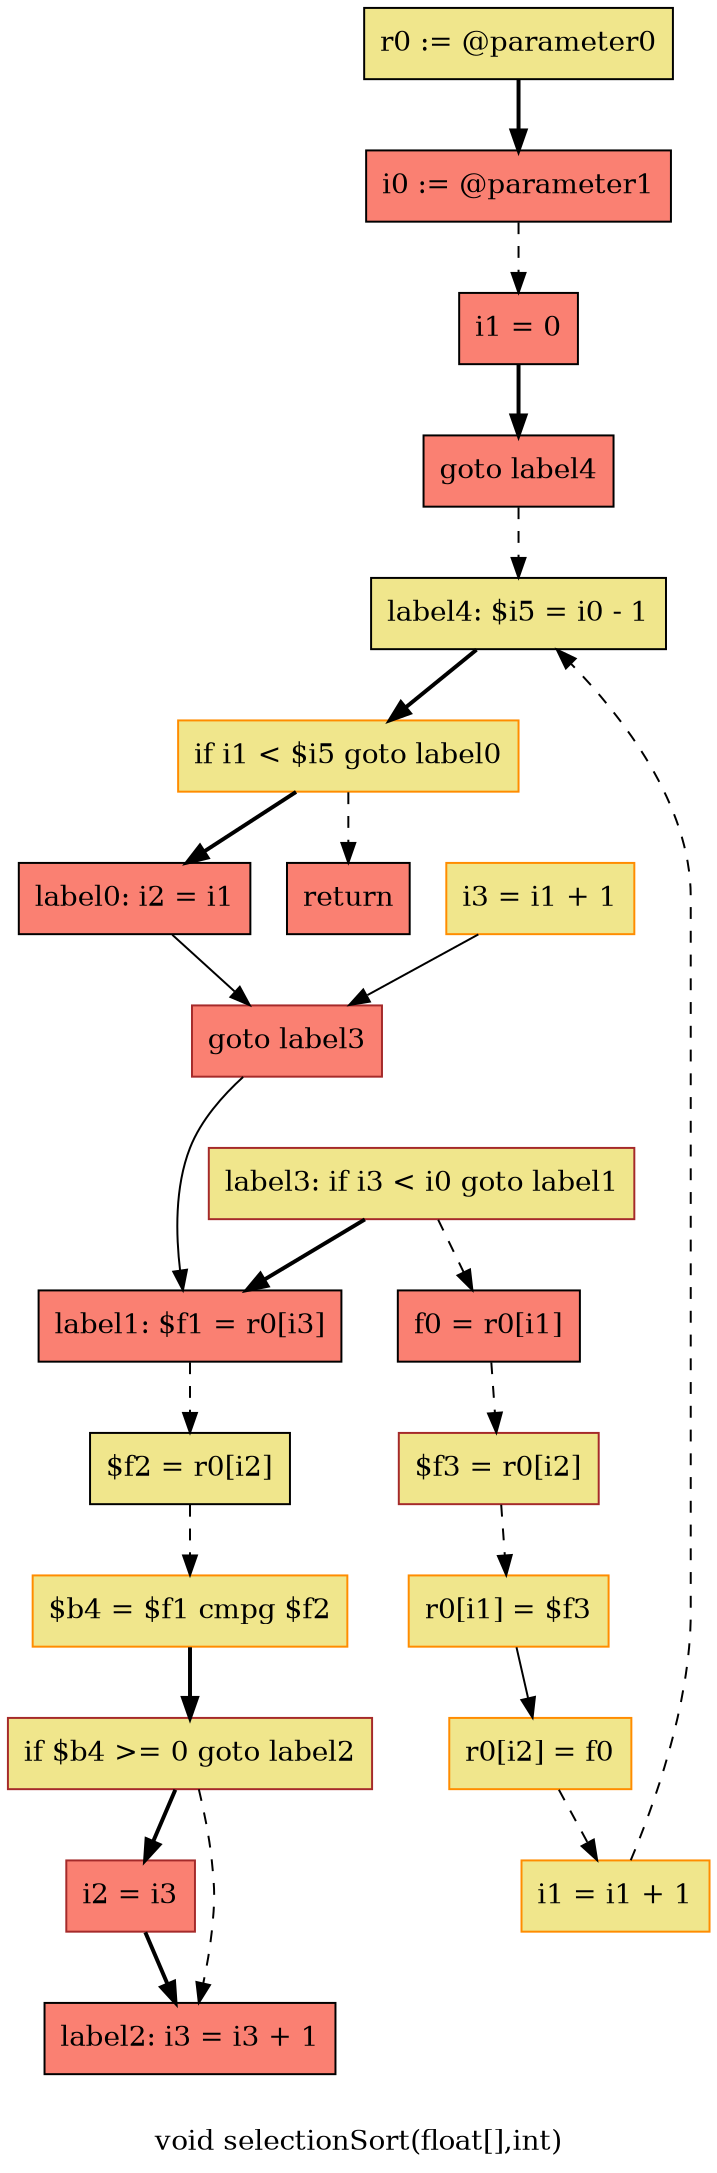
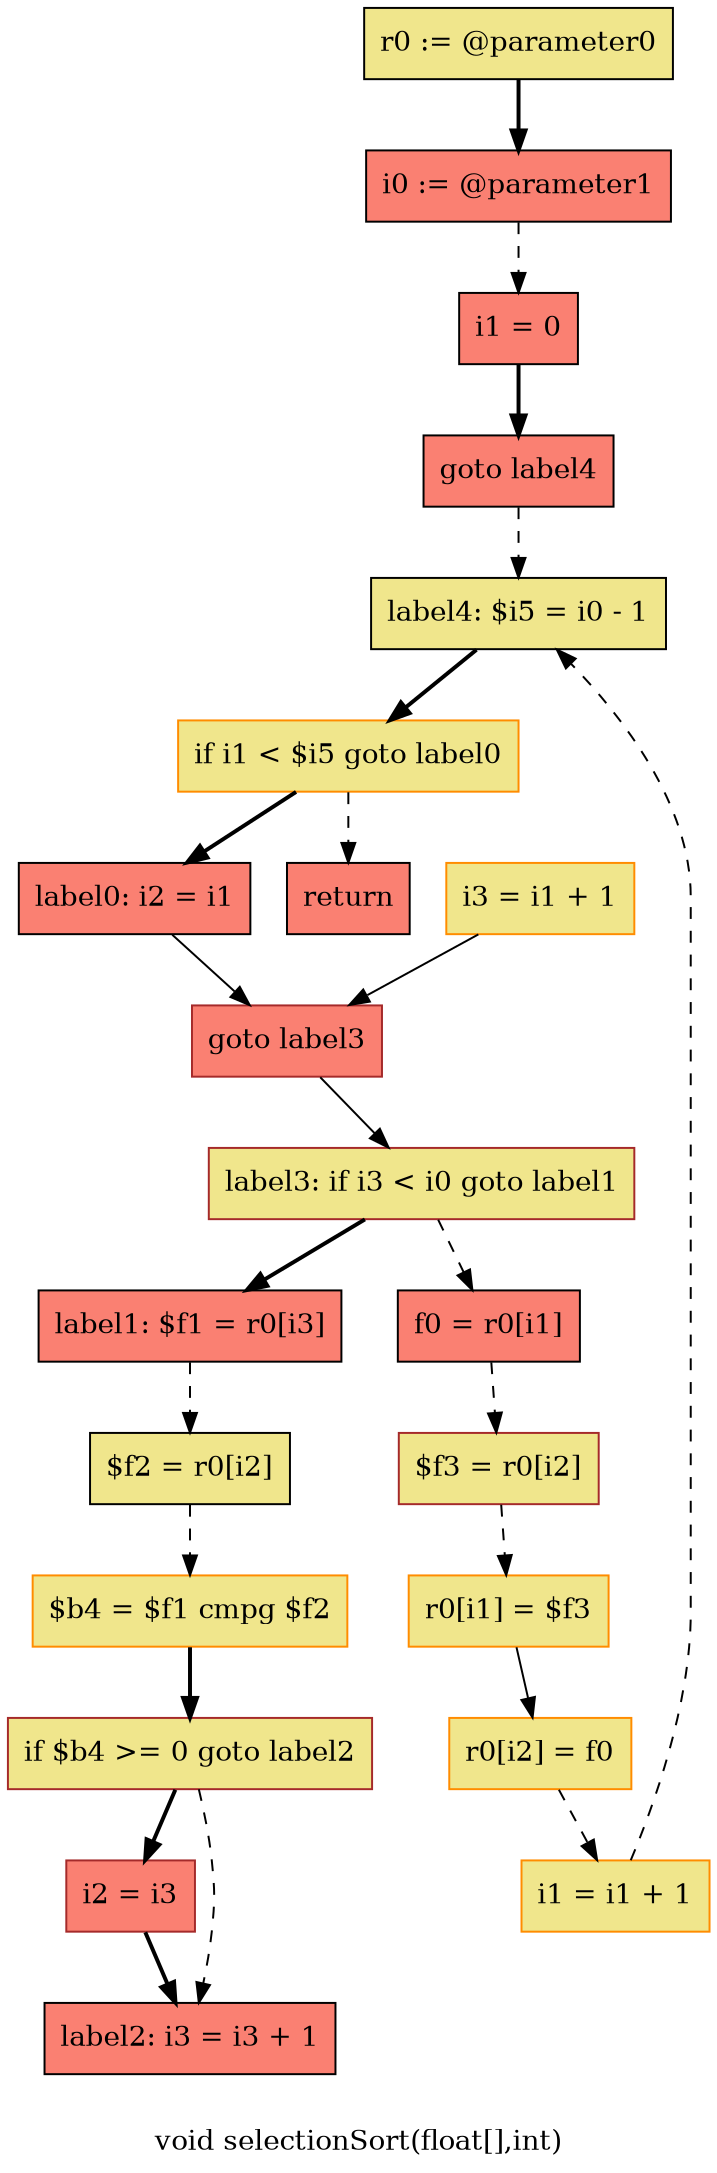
  digraph {
    label="void selectionSort(float[],int)"
    node [color=black fillcolor=khaki shape=box style=filled]
    edge [style=dashed]
    n1 [label="r0 := @parameter0"]
    n2 [fillcolor=salmon label="i0 := @parameter1"]
    n3 [fillcolor=salmon label="i1 = 0"]
    n4 [fillcolor=salmon label="goto label4"]
    n5 [label="label4: $i5 = i0 - 1"]
    n6 [color=darkorange label="if i1 < $i5 goto label0"]
    n7 [fillcolor=salmon label="label0: i2 = i1"]
    n8 [fillcolor=salmon label=return]
    n9 [color=brown fillcolor=salmon label="goto label3"]
    n10 [color=darkorange label="i3 = i1 + 1"]
    n11 [color=brown label="label3: if i3 < i0 goto label1"]
    n12 [fillcolor=salmon label="label1: $f1 = r0[i3]"]
    n13 [fillcolor=salmon label="f0 = r0[i1]"]
    n14 [label="$f2 = r0[i2]"]
    n15 [color=brown label="$f3 = r0[i2]"]
    n16 [color=darkorange label="$b4 = $f1 cmpg $f2"]
    n17 [color=brown label="if $b4 >= 0 goto label2"]
    n18 [color=brown fillcolor=salmon label="i2 = i3"]
    n19 [fillcolor=salmon label="label2: i3 = i3 + 1"]
    n20 [color=darkorange label="r0[i1] = $f3"]
    n21 [color=darkorange label="r0[i2] = f0"]
    n22 [color=darkorange label="i1 = i1 + 1"]
    n1 -> n2 [style=bold]
    n2 -> n3
    n3 -> n4 [style=bold]
    n4 -> n5
    n5 -> n6 [style=bold]
    n6 -> n7 [style=bold]
    n6 -> n8
    n7 -> n9 [style=solid]
-   n9 -> n12 [style=solid]
+   n9 -> n11 [style=solid]
    n10 -> n9 [style=solid]
    n11 -> n12 [style=bold]
    n11 -> n13
    n12 -> n14
    n13 -> n15
    n14 -> n16
    n15 -> n20
    n16 -> n17 [style=bold]
    n17 -> n18 [style=bold]
    n17 -> n19
    n18 -> n19 [style=bold]
    n20 -> n21 [style=solid]
    n21 -> n22
    n22 -> n5
  }
